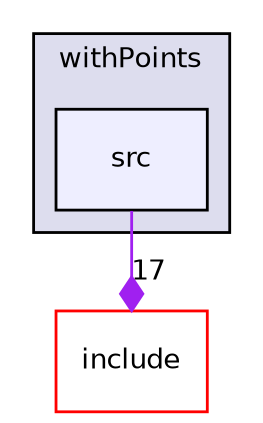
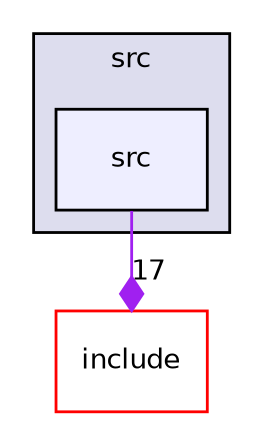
  digraph {
    compound=true
    node [fontname=Helvetica fontsize=10 shape=box style=filled]
    n1 [fillcolor="#eeeeff" label=src pencolor=black]
    n2 [color=red fillcolor=white label=include]
    subgraph cluster_1 {
      bgcolor="#ddddee"
      fontname=Helvetica
      fontsize=10
-     label=withPoints
+     label=src
      pencolor=black
      n1
    }
    n1 -> n2 [headlabel=17 labeldistance=1.5 labelfontname=Helvetica labelfontsize=10 color=purple arrowhead=diamond]
  }
